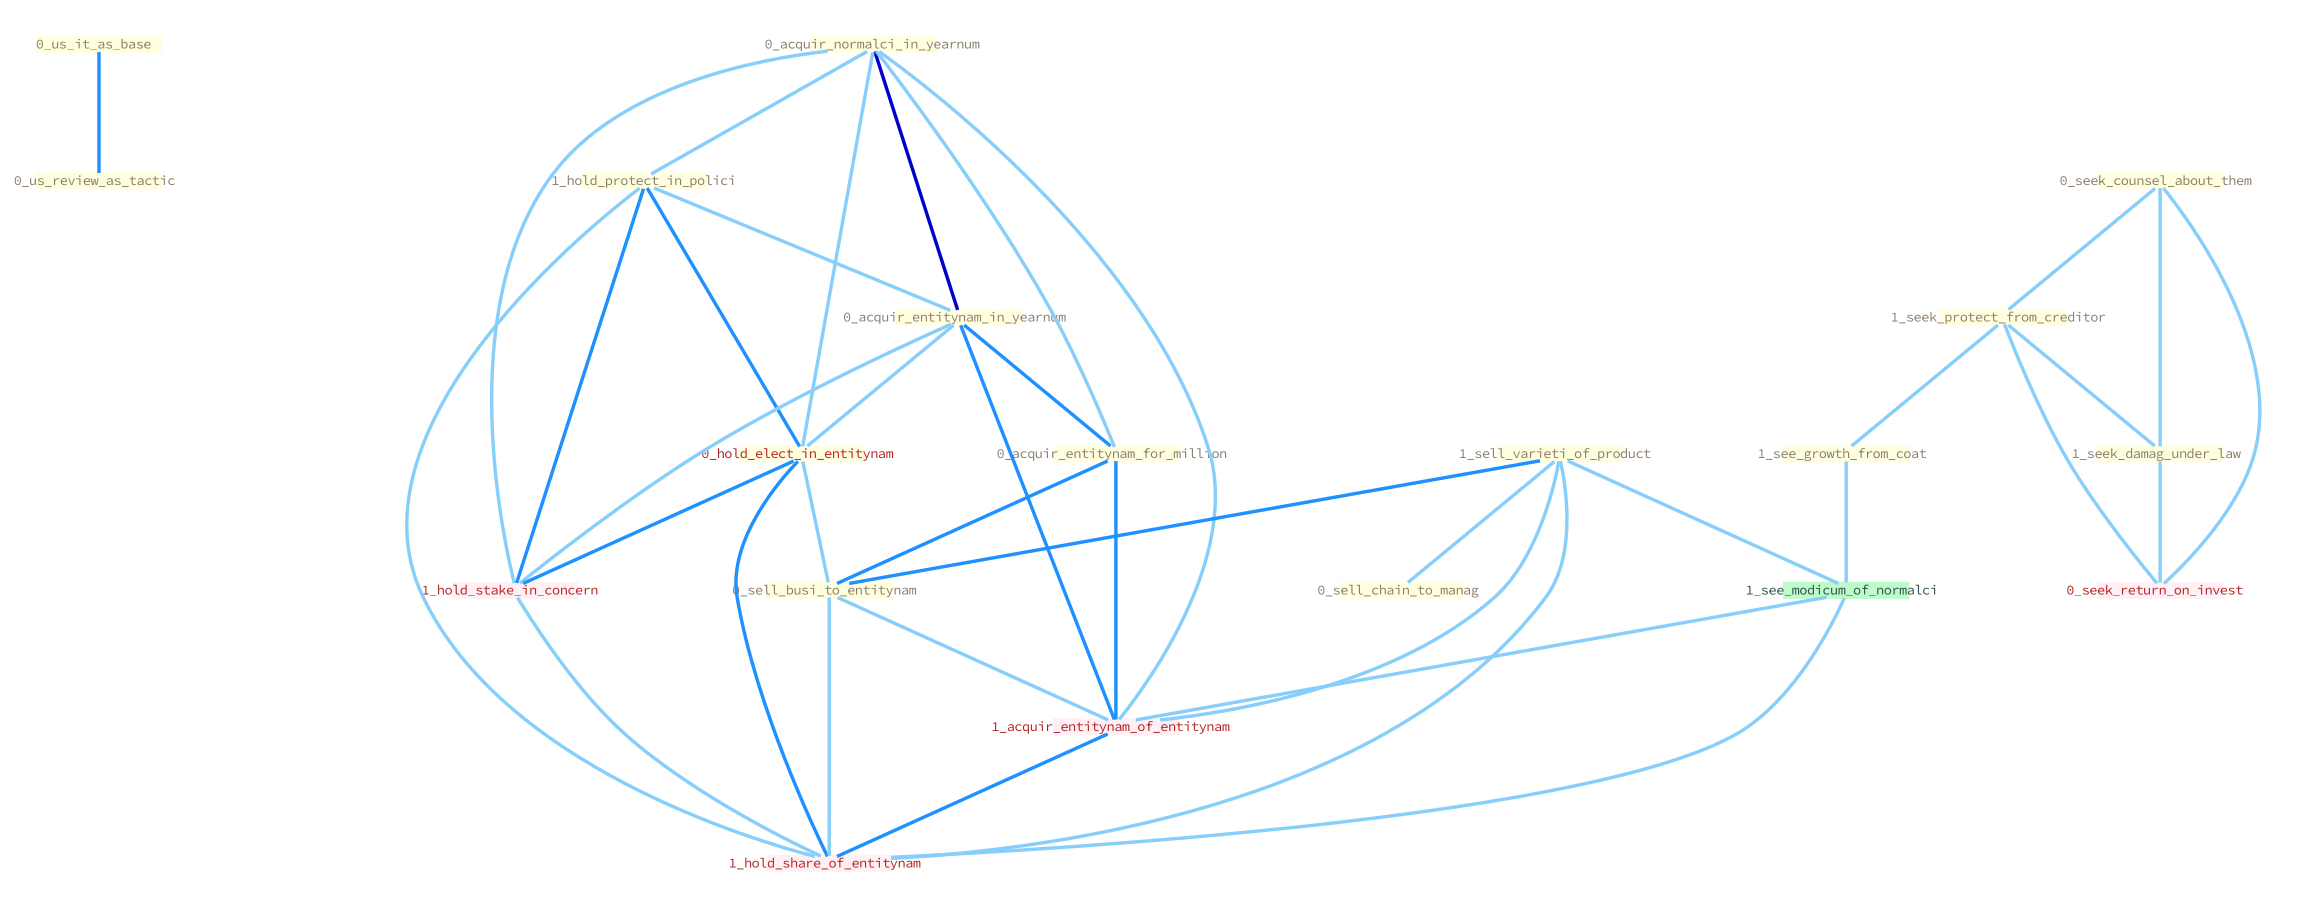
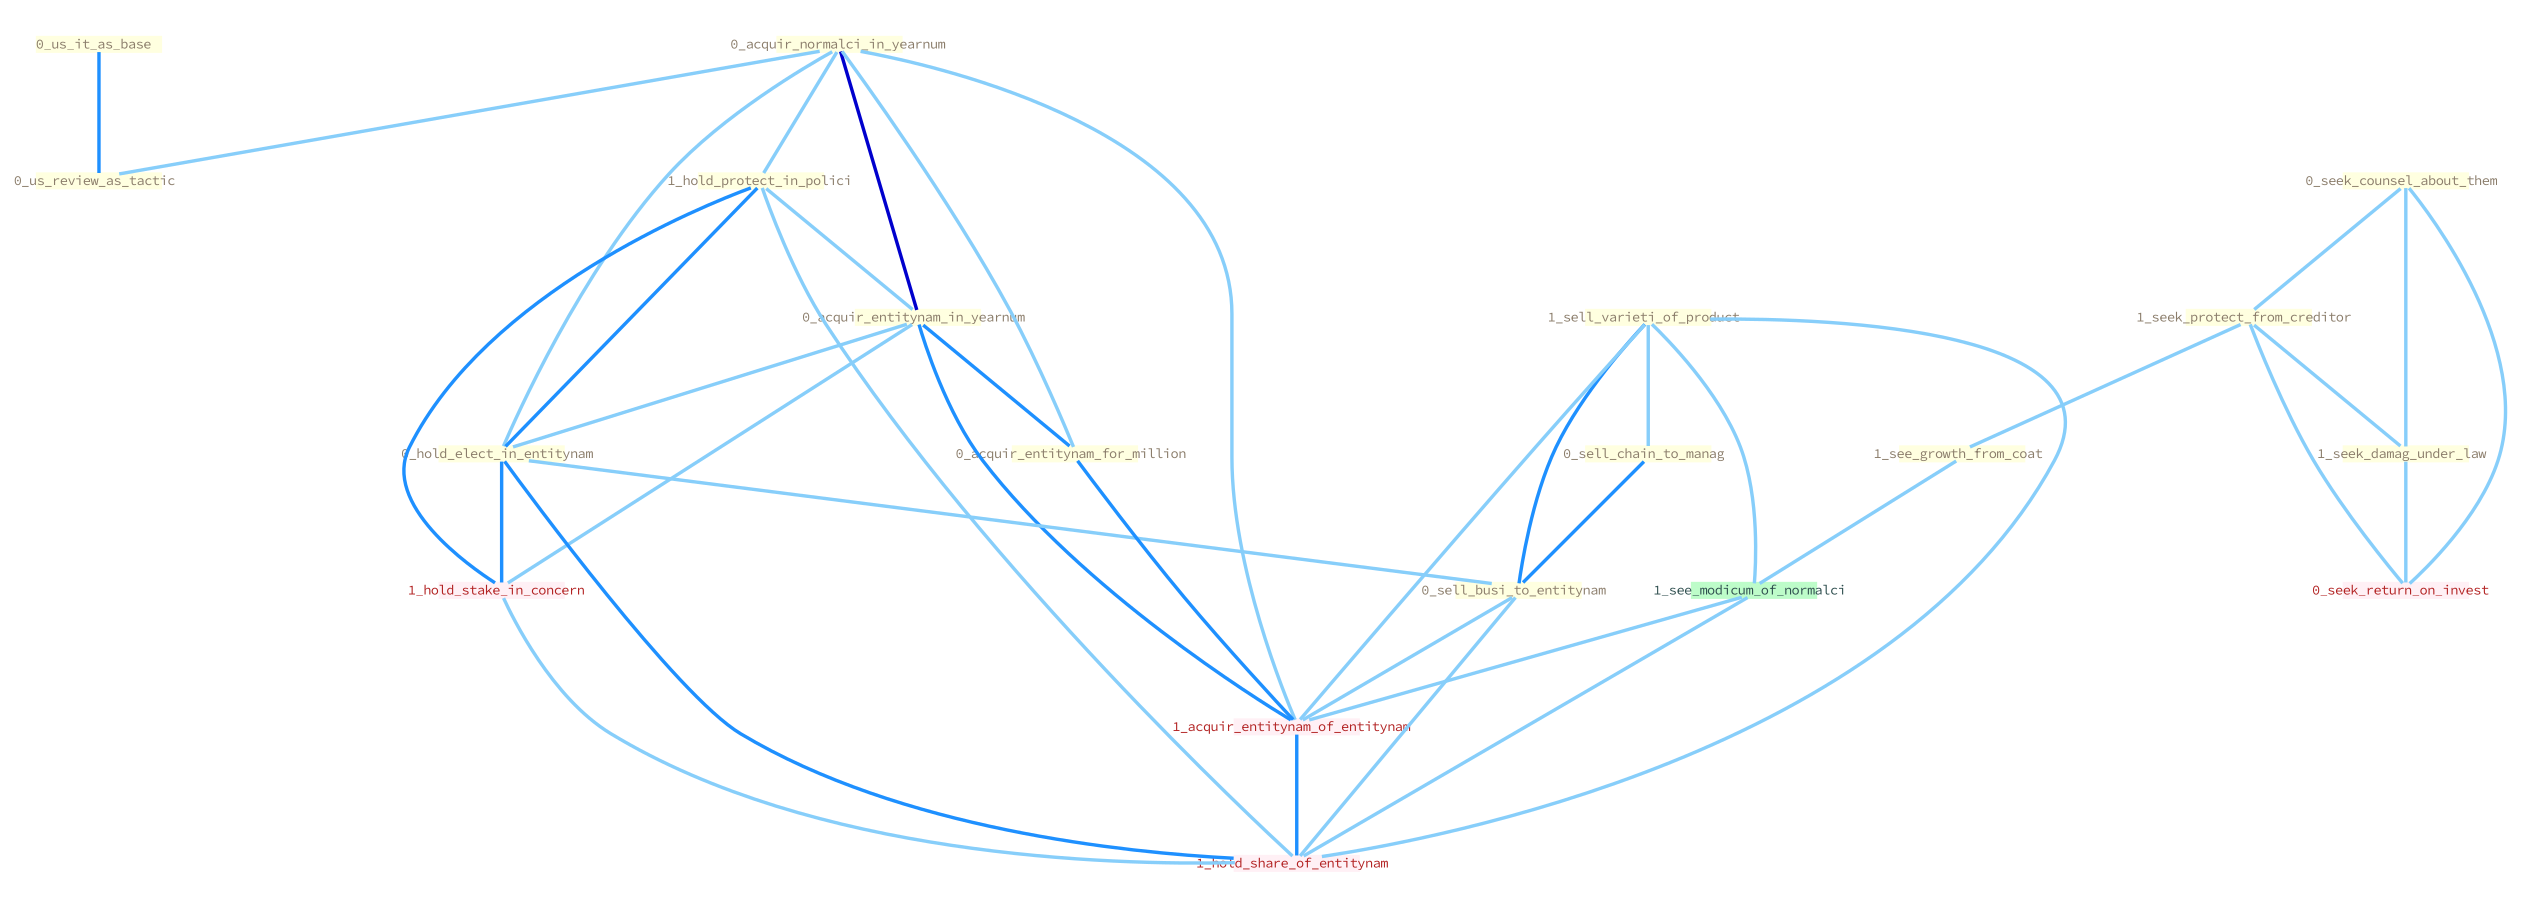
  graph {
    fontname="Source Code Pro"
    node [color="#ffffe0" fixedsize=true fontcolor="#8b7d6b" fontname="Source Code Pro" fontsize=4 shape=polygon style=filled]
    edge [color="#87cefa" fontname="Source Code Pro" w=1]
    "0_us_it_as_base " [height=.06 width=.5]
    n2 [height=.06 label="0_acquir_normalci_in_yearnum" width=.5]
    "1_sell_varieti_of_product " [height=.06 width=.5]
    "0_seek_counsel_about_them " [height=.06 width=.5]
    n5 [height=.06 label="1_hold_protect_in_polici" width=.5]
    "0_acquir_entitynam_in_yearnum " [height=.06 width=.5]
-   "0_hold_elect_in_entitynam " [fontcolor="#b22222" height=.06 width=.5]
+   "0_hold_elect_in_entitynam " [height=.06 width=.5]
    "1_seek_protect_from_creditor " [height=.06 width=.5]
    "0_sell_chain_to_manag " [height=.06 width=.5]
    "1_seek_damag_under_law " [height=.06 width=.5]
    "0_us_review_as_tactic " [height=.06 width=.5]
    "0_acquir_entitynam_for_million " [height=.06 width=.5]
    "0_sell_busi_to_entitynam " [height=.06 width=.5]
    "1_see_growth_from_coat " [height=.06 width=.5]
    "1_hold_stake_in_concern " [color="#fff0f5" fontcolor="#b22222" height=.06 width=.5]
    "0_seek_return_on_invest " [color="#fff0f5" fontcolor="#b22222" height=.06 width=.5]
    "1_acquir_entitynam_of_entitynam " [color="#fff0f5" fontcolor="#b22222" height=.06 width=.5]
    "1_hold_share_of_entitynam " [color="#fff0f5" fontcolor="#b22222" height=.06 width=.5]
    "1_see_modicum_of_normalci " [color="#BDFCC9" fontcolor="#2f4f4f" height=.06 width=.5]
    subgraph sub_1 {
      "0_us_it_as_base "
      n2
      "1_sell_varieti_of_product "
      "0_seek_counsel_about_them "
      n5
      "0_acquir_entitynam_in_yearnum "
      "0_hold_elect_in_entitynam "
      "1_seek_protect_from_creditor "
      "0_sell_chain_to_manag "
      "1_seek_damag_under_law "
      "0_us_review_as_tactic "
      "0_acquir_entitynam_for_million "
      "0_sell_busi_to_entitynam "
      "1_see_growth_from_coat "
    }
    subgraph sub_2 {
      "1_hold_stake_in_concern "
      "0_seek_return_on_invest "
      "1_acquir_entitynam_of_entitynam "
      "1_hold_share_of_entitynam "
    }
    "0_us_it_as_base " -- "0_us_review_as_tactic " [color="#1e90ff" w=2]
    n2 -- n5
    n2 -- "0_acquir_entitynam_in_yearnum " [color="#0000cd" w=3]
    n2 -- "0_hold_elect_in_entitynam "
    n2 -- "0_acquir_entitynam_for_million "
-   n2 -- "1_hold_stake_in_concern "
+   n2 -- "0_us_review_as_tactic "
    n2 -- "1_acquir_entitynam_of_entitynam "
    "1_sell_varieti_of_product " -- "0_sell_chain_to_manag "
    "1_sell_varieti_of_product " -- "0_sell_busi_to_entitynam " [color="#1e90ff"]
    "1_sell_varieti_of_product " -- "1_acquir_entitynam_of_entitynam "
    "1_sell_varieti_of_product " -- "1_hold_share_of_entitynam "
    "1_sell_varieti_of_product " -- "1_see_modicum_of_normalci "
    "0_seek_counsel_about_them " -- "1_seek_protect_from_creditor "
    "0_seek_counsel_about_them " -- "1_seek_damag_under_law "
    "0_seek_counsel_about_them " -- "0_seek_return_on_invest "
    n5 -- "0_acquir_entitynam_in_yearnum "
    n5 -- "0_hold_elect_in_entitynam " [color="#1e90ff" w=2]
    n5 -- "1_hold_stake_in_concern " [color="#1e90ff" w=2]
    n5 -- "1_hold_share_of_entitynam "
    "0_acquir_entitynam_in_yearnum " -- "0_hold_elect_in_entitynam "
    "0_acquir_entitynam_in_yearnum " -- "0_acquir_entitynam_for_million " [color="#1e90ff" w=2]
    "0_acquir_entitynam_in_yearnum " -- "1_hold_stake_in_concern "
    "0_acquir_entitynam_in_yearnum " -- "1_acquir_entitynam_of_entitynam " [color="#1e90ff" w=2]
    "0_hold_elect_in_entitynam " -- "0_sell_busi_to_entitynam "
    "0_hold_elect_in_entitynam " -- "1_hold_stake_in_concern " [color="#1e90ff" w=2]
    "0_hold_elect_in_entitynam " -- "1_hold_share_of_entitynam " [color="#1e90ff" w=2]
    "1_seek_protect_from_creditor " -- "1_seek_damag_under_law "
    "1_seek_protect_from_creditor " -- "1_see_growth_from_coat "
    "1_seek_protect_from_creditor " -- "0_seek_return_on_invest "
-   "0_acquir_entitynam_for_million " -- "0_sell_busi_to_entitynam " [color="#1e90ff" w=2]
+   "0_sell_chain_to_manag " -- "0_sell_busi_to_entitynam " [color="#1e90ff" w=2]
    "1_seek_damag_under_law " -- "0_seek_return_on_invest "
    "0_acquir_entitynam_for_million " -- "1_acquir_entitynam_of_entitynam " [color="#1e90ff" w=2]
    "0_sell_busi_to_entitynam " -- "1_acquir_entitynam_of_entitynam "
    "0_sell_busi_to_entitynam " -- "1_hold_share_of_entitynam "
    "1_see_growth_from_coat " -- "1_see_modicum_of_normalci "
    "1_hold_stake_in_concern " -- "1_hold_share_of_entitynam "
    "1_acquir_entitynam_of_entitynam " -- "1_hold_share_of_entitynam " [color="#1e90ff" w=2]
    "1_see_modicum_of_normalci " -- "1_acquir_entitynam_of_entitynam "
    "1_see_modicum_of_normalci " -- "1_hold_share_of_entitynam "
  }
